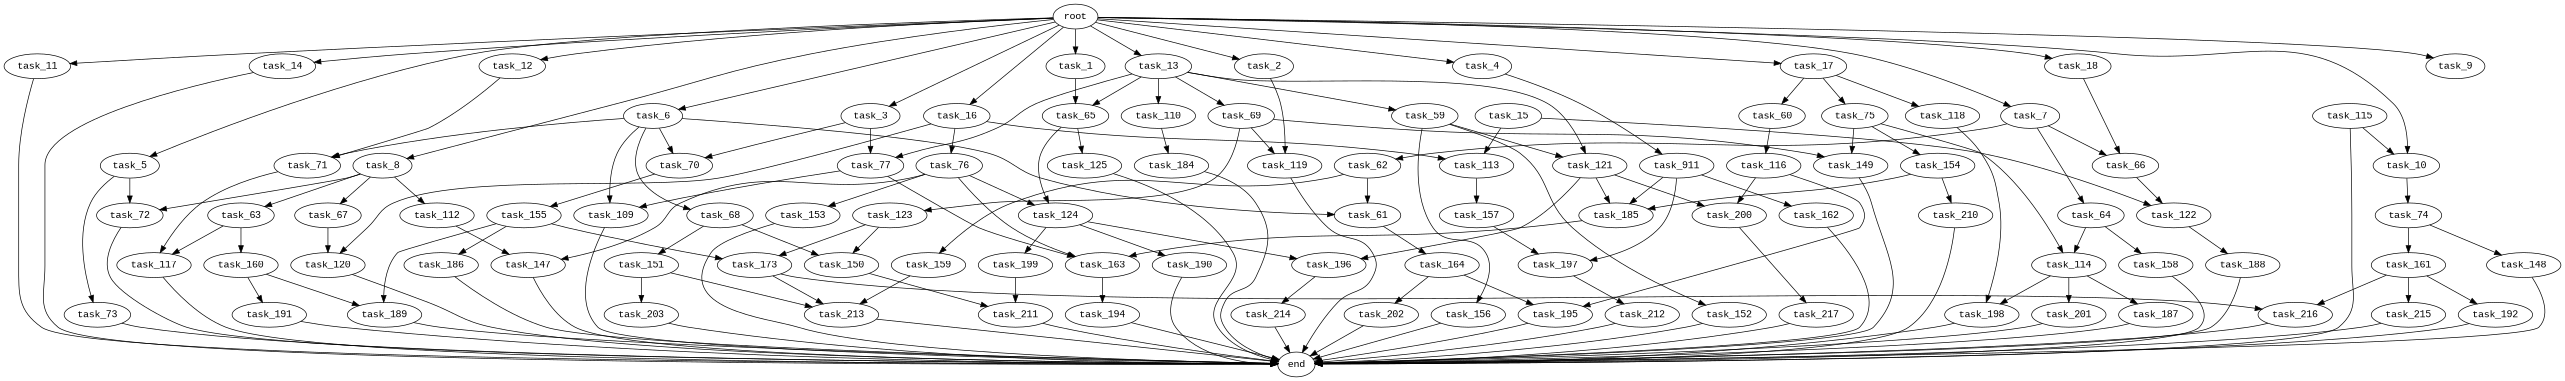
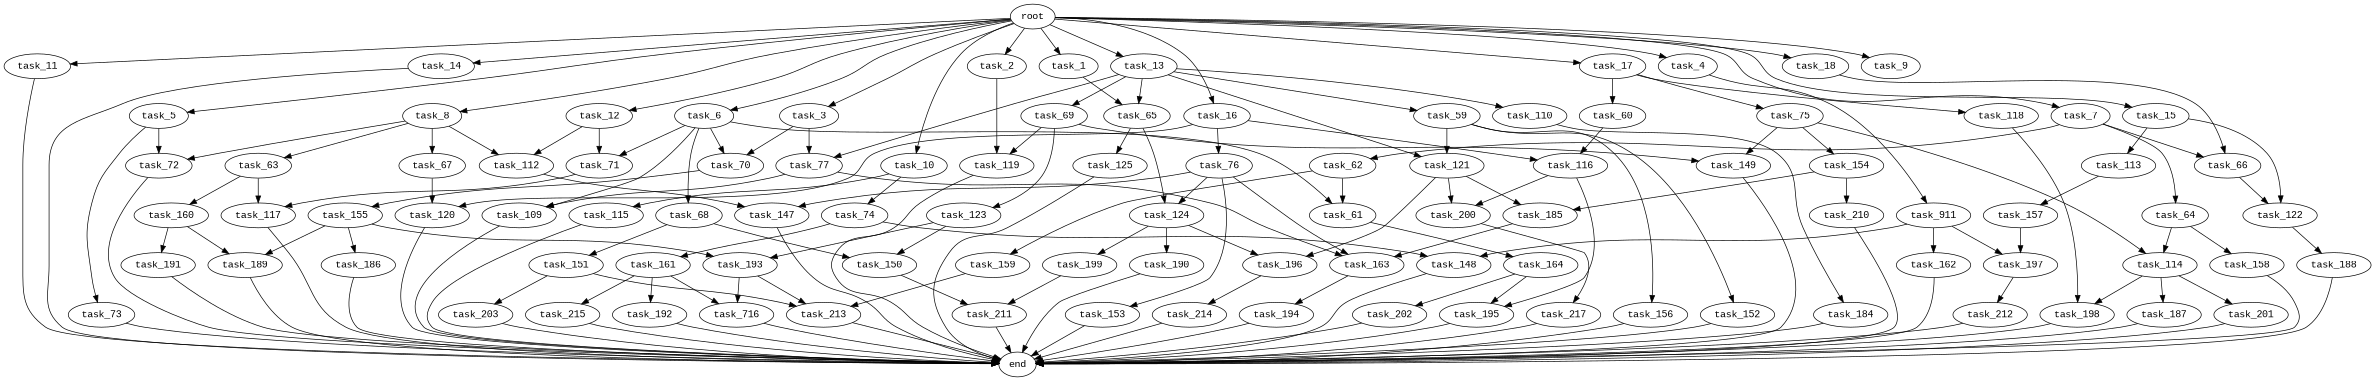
  digraph {
    fontname="Liberation Mono"
    node [fontname="Liberation Mono"]
    edge [fontname="Liberation Mono"]
    root
    task_1
    task_2
    task_3
    task_4
    task_5
    task_6
    task_7
    task_8
    task_9
    task_10
    task_11
    task_12
    task_13
    task_14
    task_15
    task_16
    task_17
    task_18
    task_65
    task_119
    task_70
    task_77
    n24 [label=task_911]
    task_72
    task_73
    task_61
    task_68
    task_71
    task_109
    task_62
    task_64
    task_66
    task_63
    task_67
    task_112
    task_74
    task_115
    end
    task_59
    task_69
    task_110
    task_121
    task_113
    task_122
    task_76
    task_120
    task_60
    task_75
    task_118
    task_124
    task_125
    task_155
    task_163
    task_148
    task_162
    task_197
    task_164
    task_150
    task_151
    task_117
    task_159
    task_114
    task_158
    task_160
    task_147
    task_161
    task_152
    task_156
    task_123
    task_149
    task_184
    task_200
    task_185
    task_196
    task_157
    task_188
    task_153
    task_116
    task_154
    task_198
    task_195
    task_202
    task_213
    task_189
    task_191
    task_187
    task_201
    task_190
    task_199
    task_211
    task_203
-   task_193 [label=task_173]
+   task_193
    task_186
    task_192
    task_215
-   task_216
+   task_216 [label=task_716]
    task_210
    task_194
    task_212
    task_217
    task_214
    root -> task_1
    root -> task_2
    root -> task_3
    root -> task_4
    root -> task_5
    root -> task_6
    root -> task_7
    root -> task_8
    root -> task_9
    root -> task_10
    root -> task_11
    root -> task_12
    root -> task_13
    root -> task_14
+   root -> task_15
    root -> task_16
    root -> task_17
    root -> task_18
    task_1 -> task_65
    task_2 -> task_119
    task_3 -> task_70
    task_3 -> task_77
    task_4 -> n24
    task_5 -> task_72
    task_5 -> task_73
    task_6 -> task_70
    task_6 -> task_61
    task_6 -> task_68
    task_6 -> task_71
    task_6 -> task_109
    task_7 -> task_62
    task_7 -> task_64
    task_7 -> task_66
    task_8 -> task_72
    task_8 -> task_63
    task_8 -> task_67
    task_8 -> task_112
    task_10 -> task_74
-   task_115 -> task_10
+   task_10 -> task_115
    task_11 -> end
    task_12 -> task_71
+   task_12 -> task_112
    task_13 -> task_65
    task_13 -> task_77
    task_13 -> task_59
    task_13 -> task_69
    task_13 -> task_110
    task_13 -> task_121
    task_14 -> end
    task_15 -> task_113
    task_15 -> task_122
-   task_16 -> task_113
+   task_16 -> task_116
    task_16 -> task_76
    task_16 -> task_120
    task_17 -> task_60
    task_17 -> task_75
    task_17 -> task_118
    task_18 -> task_66
    task_65 -> task_124
    task_65 -> task_125
    task_119 -> end
    task_70 -> task_155
    task_77 -> task_109
    task_77 -> task_163
-   n24 -> task_185
+   n24 -> task_148
    n24 -> task_162
    n24 -> task_197
    task_72 -> end
    task_73 -> end
    task_61 -> task_164
    task_68 -> task_150
    task_68 -> task_151
    task_71 -> task_117
    task_109 -> end
    task_62 -> task_61
    task_62 -> task_159
    task_64 -> task_114
    task_64 -> task_158
    task_66 -> task_122
    task_63 -> task_117
    task_63 -> task_160
    task_67 -> task_120
    task_112 -> task_147
    task_74 -> task_148
    task_74 -> task_161
    task_115 -> end
    task_59 -> task_121
    task_59 -> task_152
    task_59 -> task_156
    task_69 -> task_119
    task_69 -> task_123
    task_69 -> task_149
    task_110 -> task_184
    task_121 -> task_200
    task_121 -> task_185
    task_121 -> task_196
    task_113 -> task_157
    task_122 -> task_188
    task_76 -> task_124
    task_76 -> task_163
    task_76 -> task_147
    task_76 -> task_153
    task_120 -> end
    task_60 -> task_116
    task_75 -> task_114
    task_75 -> task_149
    task_75 -> task_154
    task_118 -> task_198
    task_124 -> task_196
    task_124 -> task_190
    task_124 -> task_199
    task_125 -> end
    task_155 -> task_189
    task_155 -> task_193
    task_155 -> task_186
    task_163 -> task_194
    task_148 -> end
    task_162 -> end
    task_197 -> task_212
    task_164 -> task_195
    task_164 -> task_202
    task_150 -> task_211
    task_151 -> task_213
    task_151 -> task_203
    task_117 -> end
    task_159 -> task_213
    task_114 -> task_198
    task_114 -> task_187
    task_114 -> task_201
    task_158 -> end
    task_160 -> task_189
    task_160 -> task_191
    task_147 -> end
    task_161 -> task_192
    task_161 -> task_215
    task_161 -> task_216
    task_152 -> end
    task_156 -> end
    task_123 -> task_150
    task_123 -> task_193
    task_149 -> end
    task_184 -> end
    task_200 -> task_217
    task_185 -> task_163
    task_196 -> task_214
    task_157 -> task_197
    task_188 -> end
    task_153 -> end
    task_116 -> task_200
    task_116 -> task_195
    task_154 -> task_185
    task_154 -> task_210
    task_198 -> end
    task_195 -> end
    task_202 -> end
    task_213 -> end
    task_189 -> end
    task_191 -> end
    task_187 -> end
    task_201 -> end
    task_190 -> end
    task_199 -> task_211
    task_211 -> end
    task_203 -> end
    task_193 -> task_213
    task_193 -> task_216
    task_186 -> end
    task_192 -> end
    task_215 -> end
    task_216 -> end
    task_210 -> end
    task_194 -> end
    task_212 -> end
    task_217 -> end
    task_214 -> end
  }
